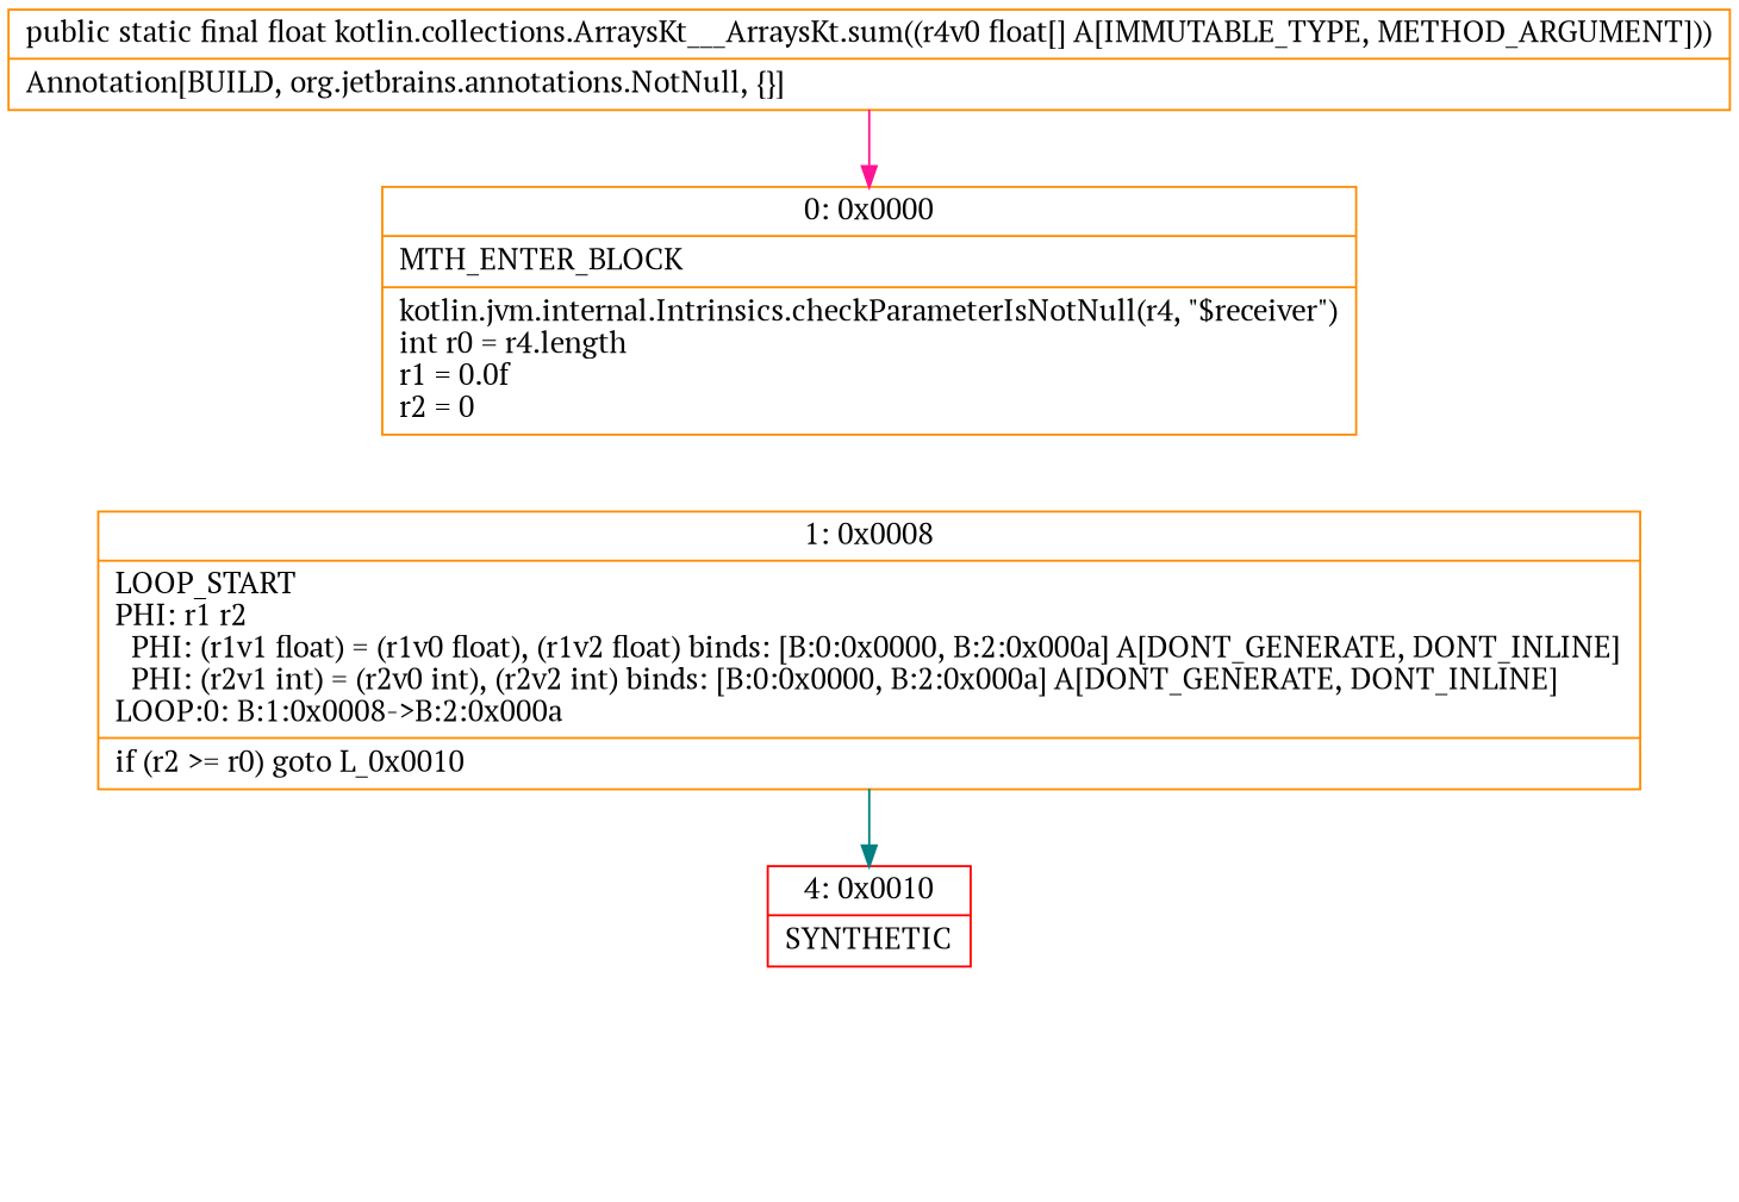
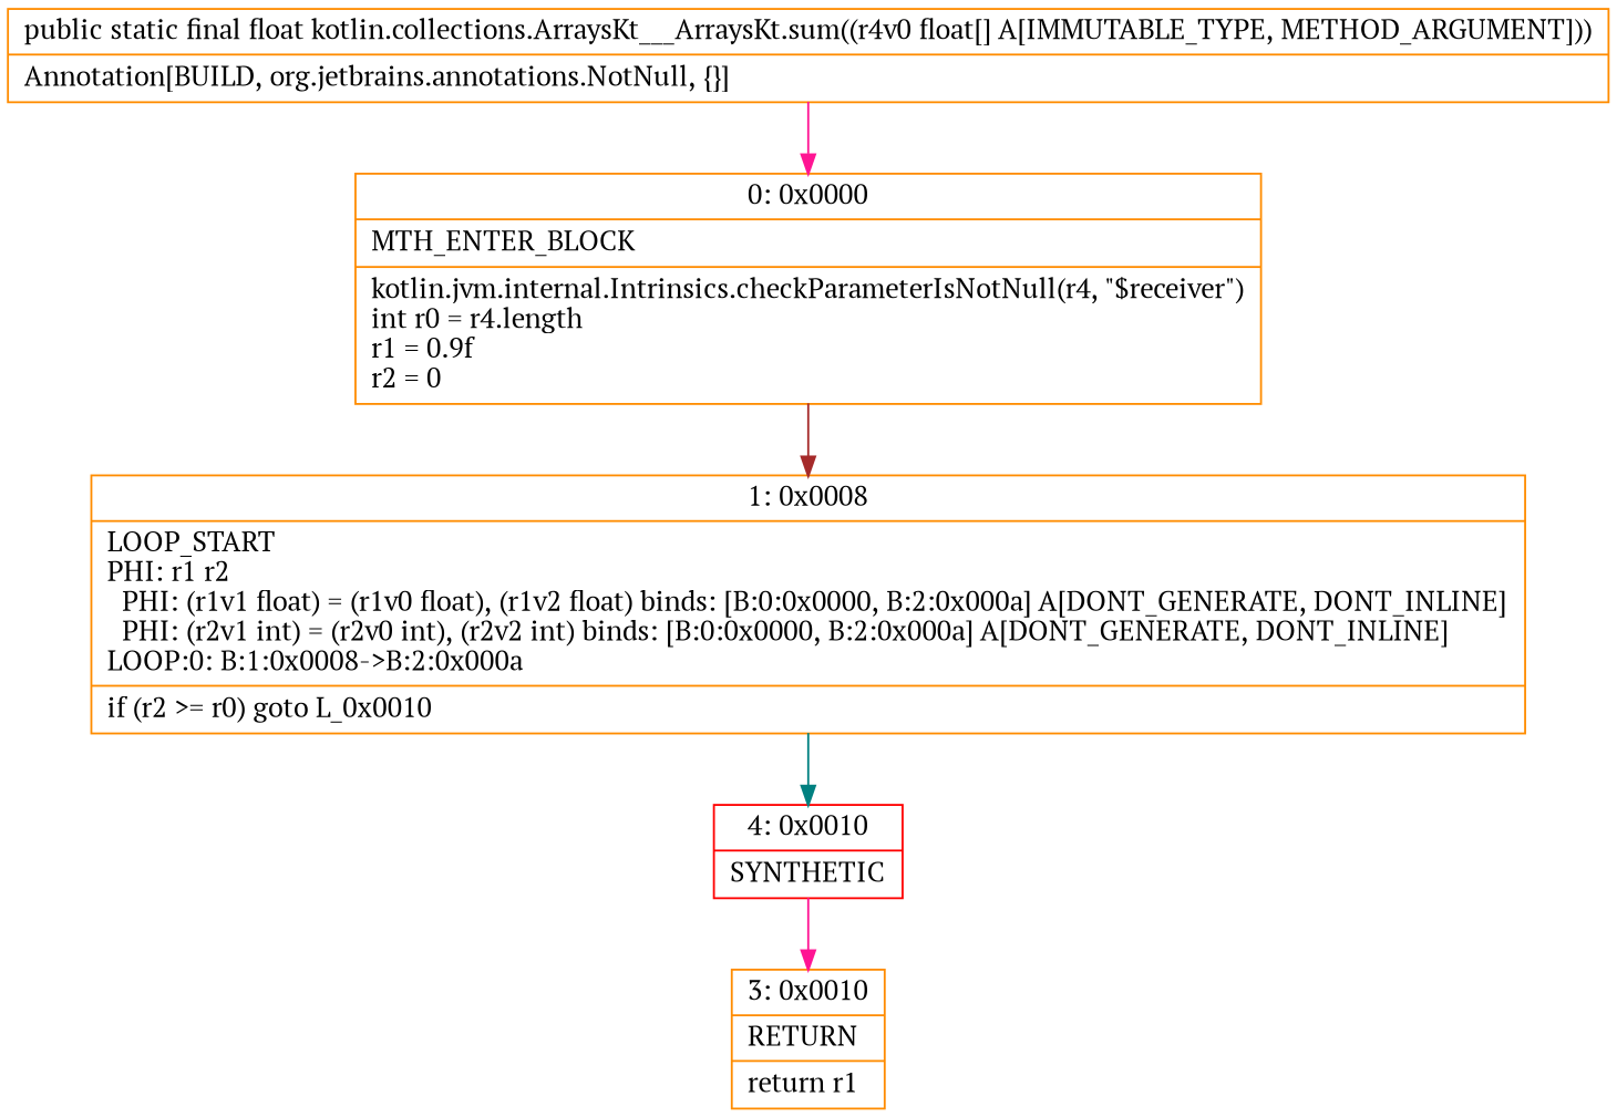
  digraph {
    fontname="PT Serif"
    node [color=darkorange fontname="PT Serif" shape=record]
    edge [color=deeppink fontname="PT Serif"]
-   n1 [label="{0\:\ 0x0000|MTH_ENTER_BLOCK\l|kotlin.jvm.internal.Intrinsics.checkParameterIsNotNull(r4, \"$receiver\")\lint r0 = r4.length\lr1 = 0.0f\lr2 = 0\l}"]
+   n1 [label="{0\:\ 0x0000|MTH_ENTER_BLOCK\l|kotlin.jvm.internal.Intrinsics.checkParameterIsNotNull(r4, \"$receiver\")\lint r0 = r4.length\lr1 = 0.9f\lr2 = 0\l}"]
    n2 [label="{1\:\ 0x0008|LOOP_START\lPHI: r1 r2 \l  PHI: (r1v1 float) = (r1v0 float), (r1v2 float) binds: [B:0:0x0000, B:2:0x000a] A[DONT_GENERATE, DONT_INLINE]\l  PHI: (r2v1 int) = (r2v0 int), (r2v2 int) binds: [B:0:0x0000, B:2:0x000a] A[DONT_GENERATE, DONT_INLINE]\lLOOP:0: B:1:0x0008\-\>B:2:0x000a\l|if (r2 \>= r0) goto L_0x0010\l}"]
    n3 [color=red label="{4\:\ 0x0010|SYNTHETIC\l}"]
+   n4 [label="{3\:\ 0x0010|RETURN\l|return r1\l}"]
    n5 [label="{public static final float kotlin.collections.ArraysKt___ArraysKt.sum((r4v0 float[] A[IMMUTABLE_TYPE, METHOD_ARGUMENT]))  | Annotation[BUILD, org.jetbrains.annotations.NotNull, \{\}]\l}"]
+   n1 -> n2 [color=brown]
    n2 -> n3 [color=teal]
+   n3 -> n4
    n5 -> n1
  }
